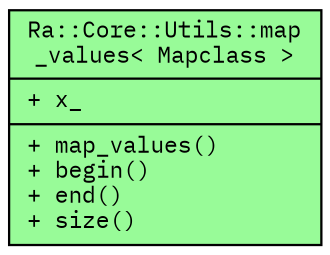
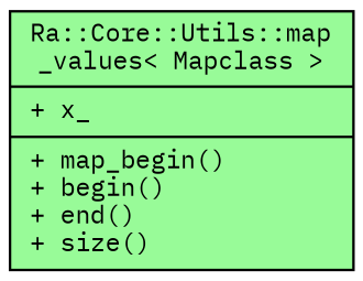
  digraph {
    fontname="IBM Plex Mono"
-   n1 [color=black fillcolor=palegreen fontcolor=black fontname="IBM Plex Mono" fontsize=10 height=0.2 label="{Ra::Core::Utils::map\l_values\< Mapclass \>\n|+ x_\l|+ map_values()\l+ begin()\l+ end()\l+ size()\l}" shape=record style=filled width=0.4]
+   n1 [color=black fillcolor=palegreen fontcolor=black fontname="IBM Plex Mono" fontsize=10 height=0.2 label="{Ra::Core::Utils::map\l_values\< Mapclass \>\n|+ x_\l|+ map_begin()\l+ begin()\l+ end()\l+ size()\l}" shape=record style=filled width=0.4]
  }
